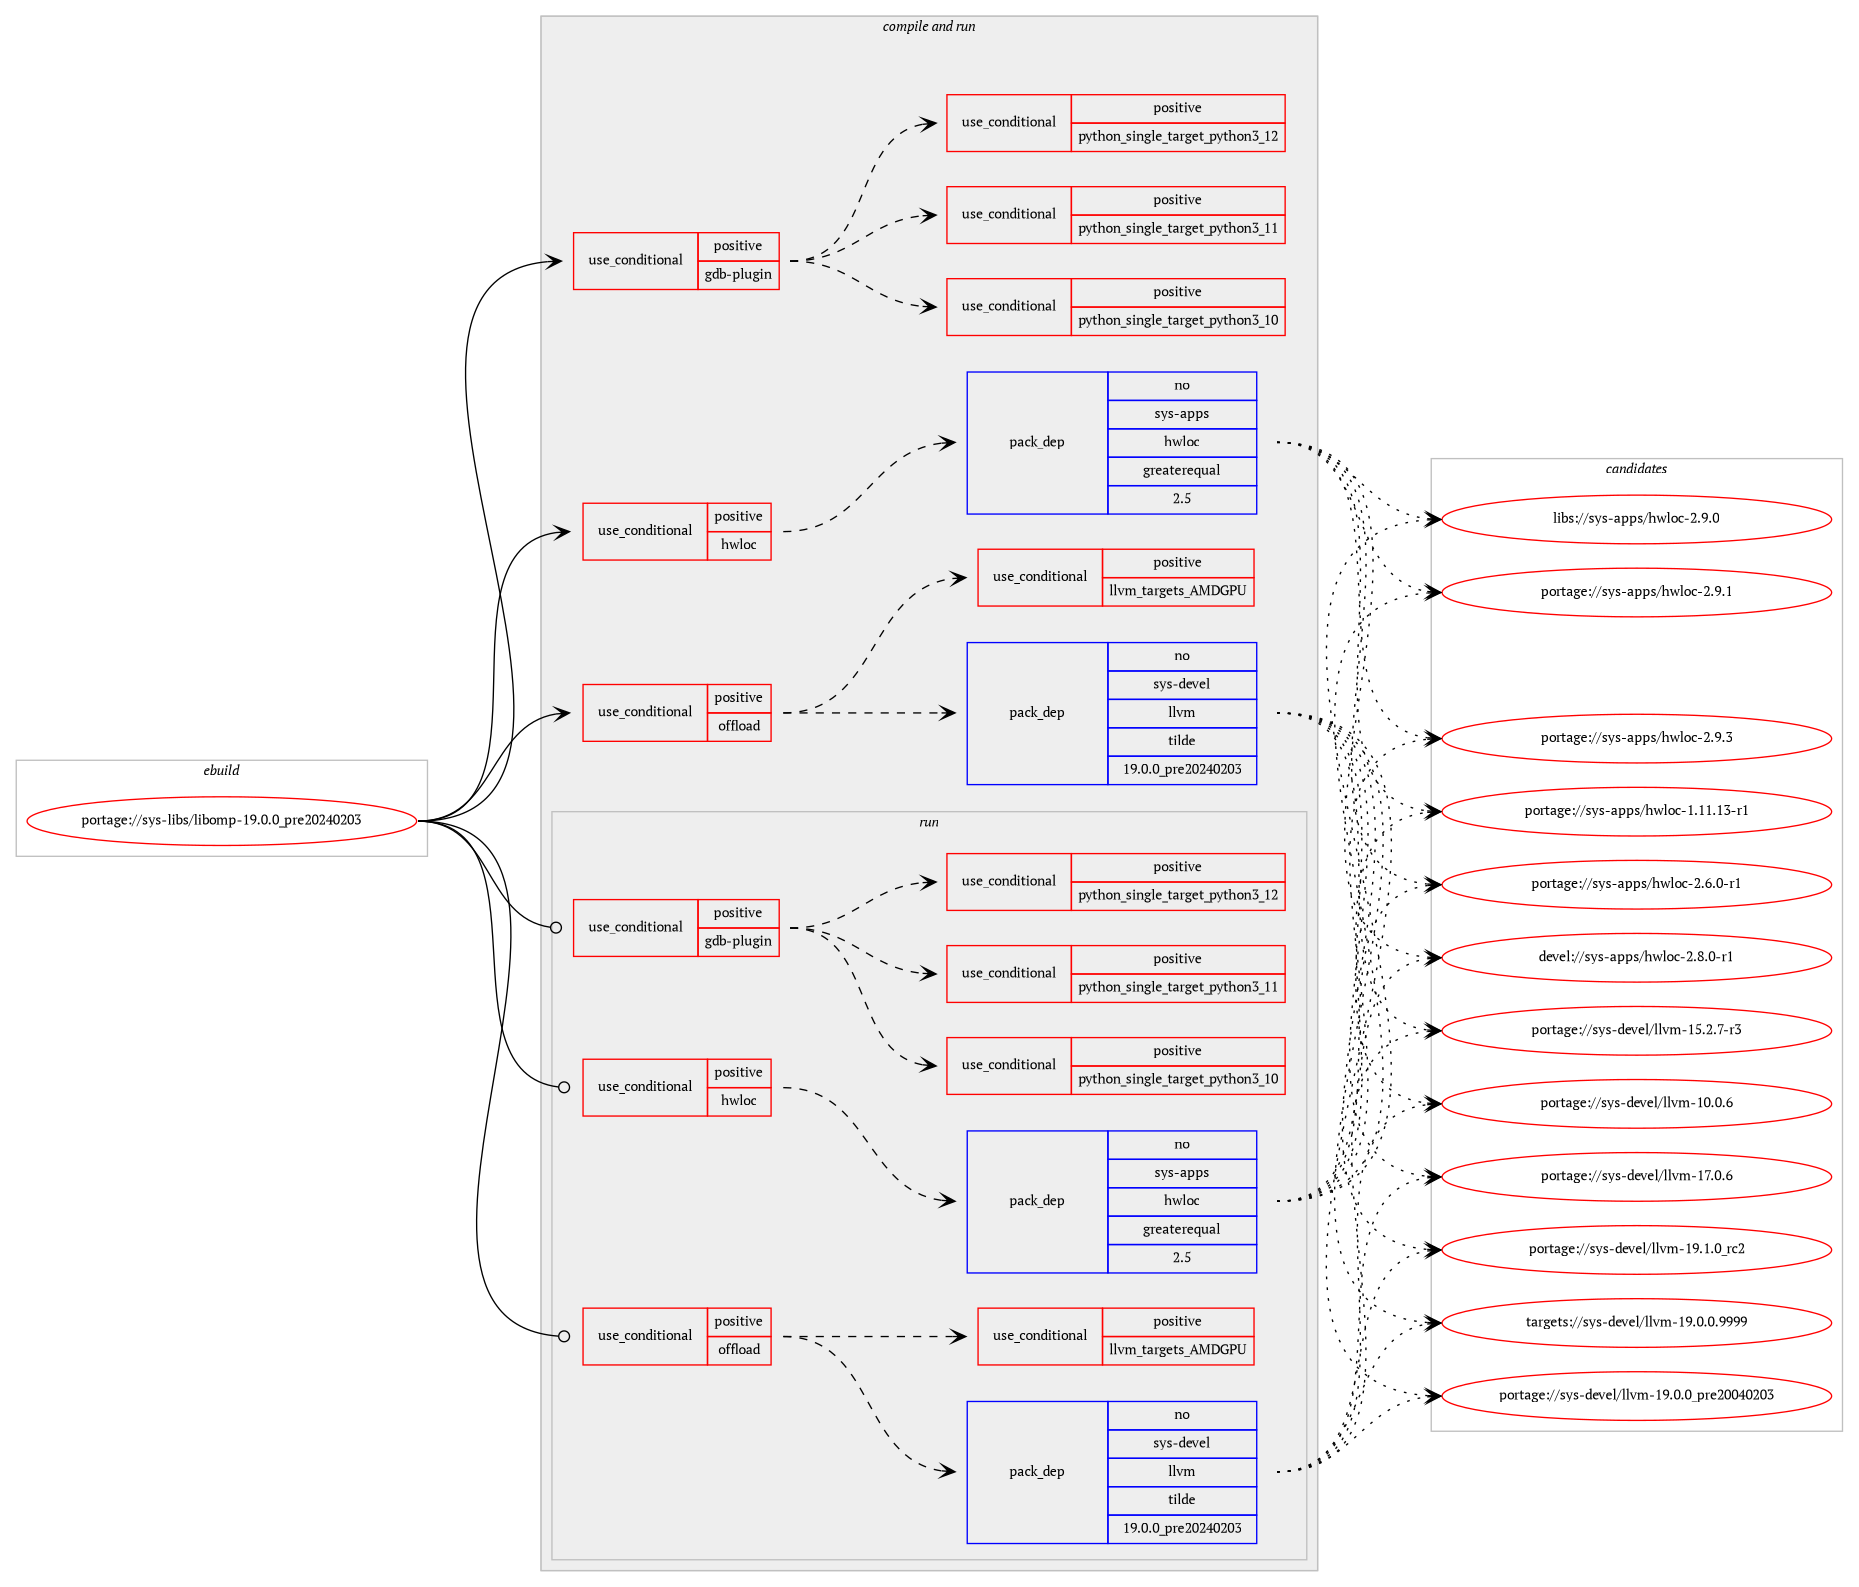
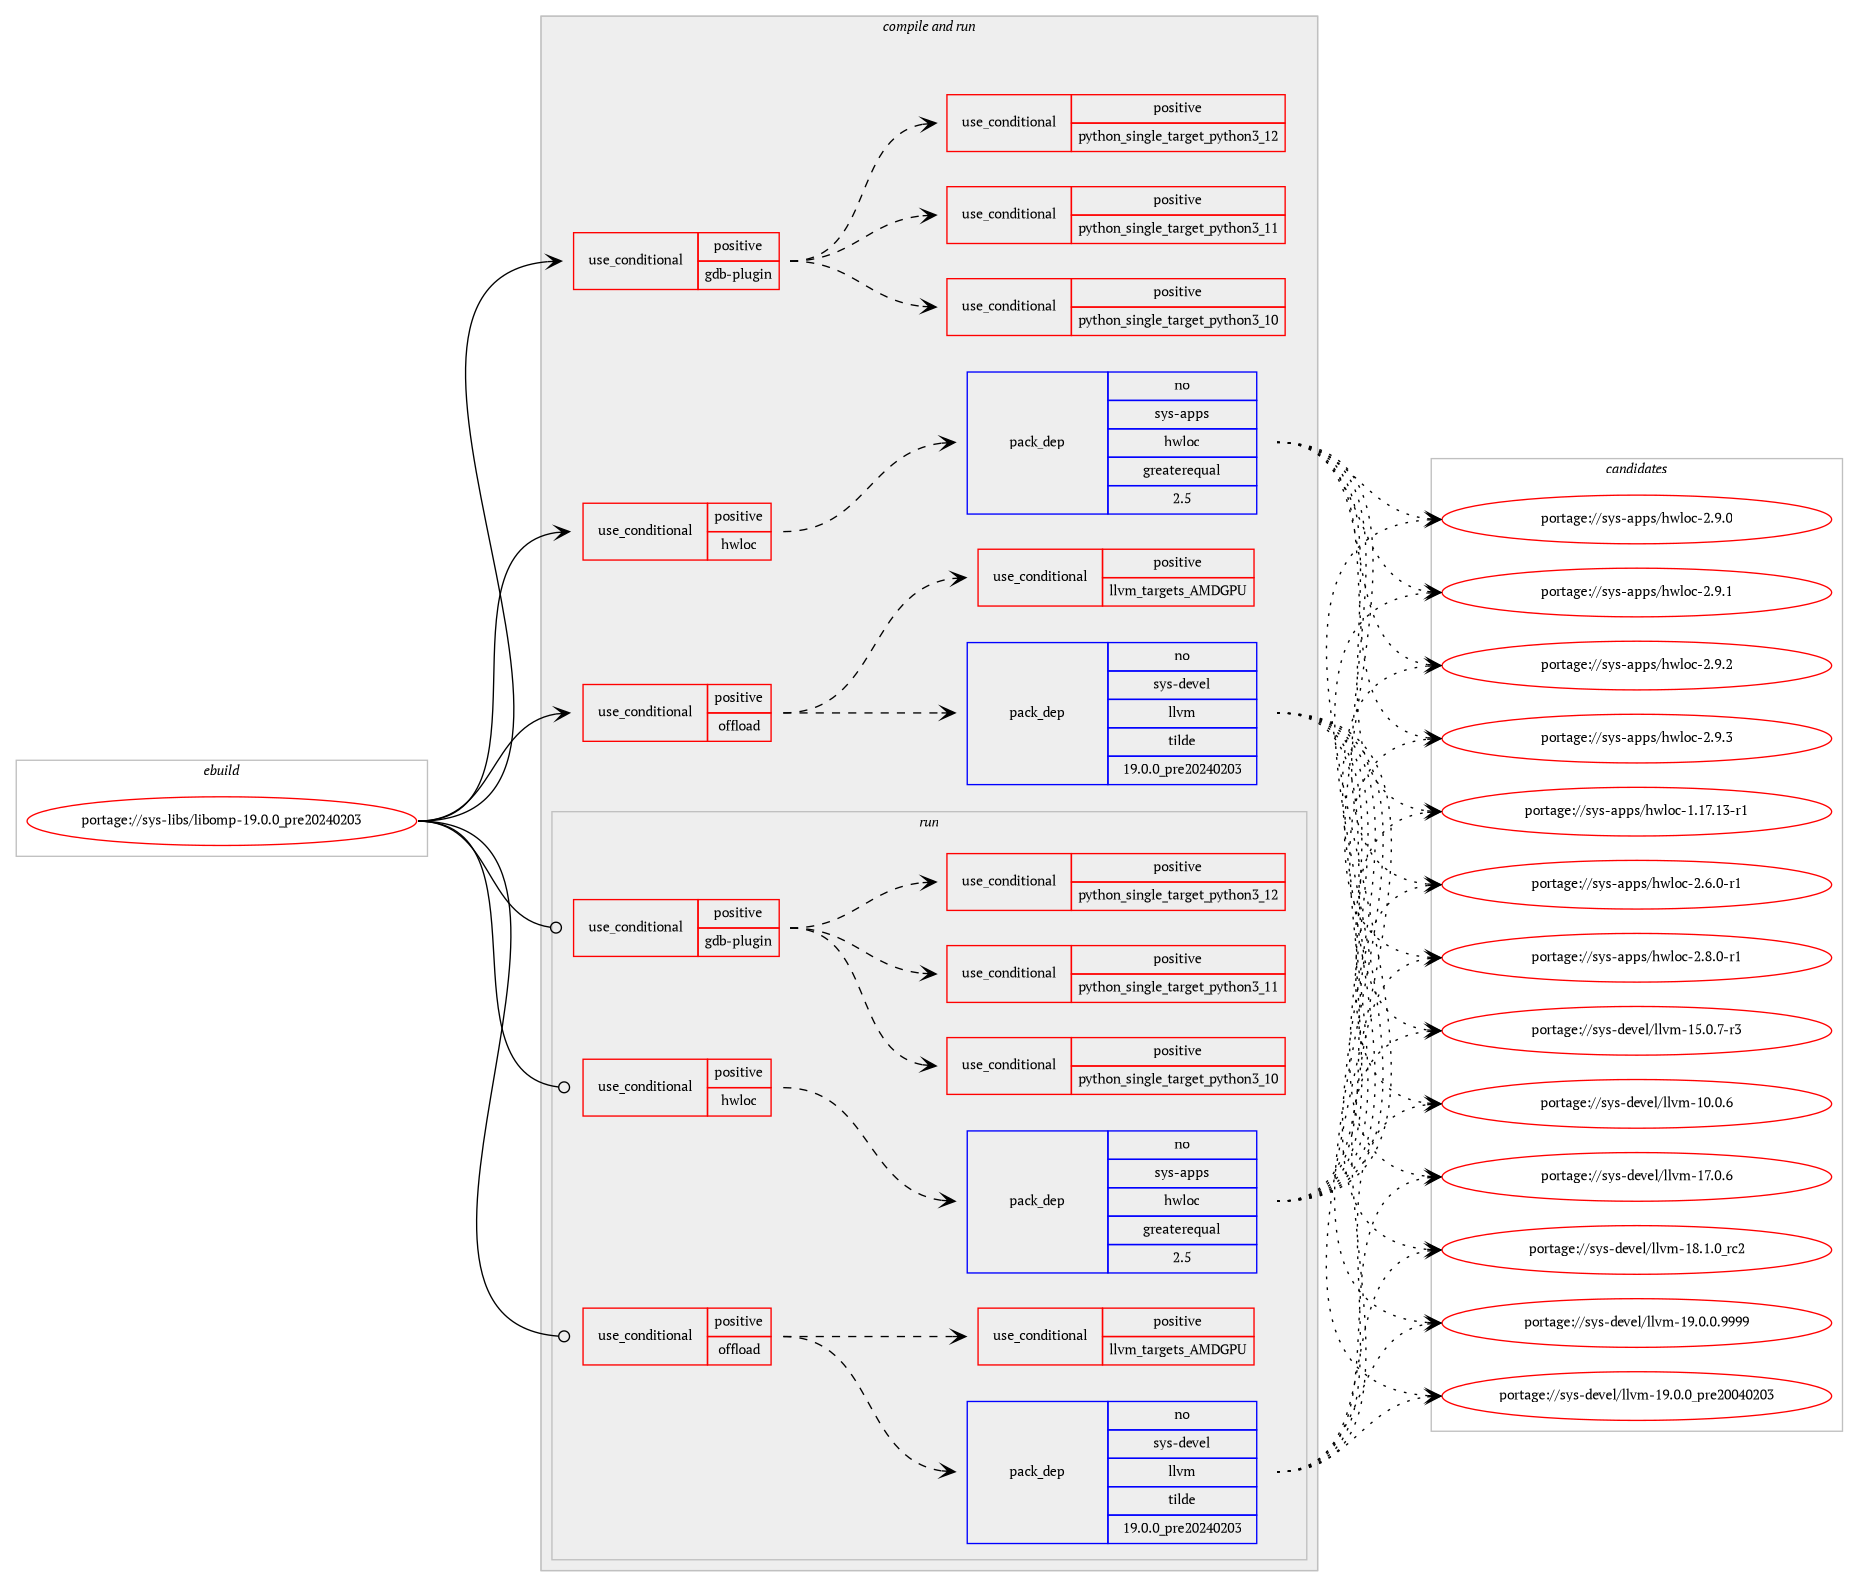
  digraph {
    compound=true
    concentrate=true
    fontname="PT Serif"
    fontsize=10
    newrank=true
    rankdir=LR
    ranksep=1.5
    node [color=red fontname="PT Serif" fontsize=10 shape=none]
    edge [arrowhead=vee fontname="PT Serif" headport=w style=dotted tailport=e weight=100]
    n1 [label="portage://sys-libs/libomp-19.0.0_pre20240203" width=4 shape=""]
    n2 [label=<<TABLE BORDER="0" CELLBORDER="1" CELLSPACING="0" CELLPADDING="4"><TR><TD ROWSPAN="3" CELLPADDING="10">use_conditional</TD></TR><TR><TD>positive</TD></TR><TR><TD>python_single_target_python3_10</TD></TR></TABLE>>]
    n3 [label=<<TABLE BORDER="0" CELLBORDER="1" CELLSPACING="0" CELLPADDING="4"><TR><TD ROWSPAN="3" CELLPADDING="10">use_conditional</TD></TR><TR><TD>positive</TD></TR><TR><TD>python_single_target_python3_11</TD></TR></TABLE>>]
    n4 [label=<<TABLE BORDER="0" CELLBORDER="1" CELLSPACING="0" CELLPADDING="4"><TR><TD ROWSPAN="3" CELLPADDING="10">use_conditional</TD></TR><TR><TD>positive</TD></TR><TR><TD>python_single_target_python3_12</TD></TR></TABLE>>]
    n5 [label=<<TABLE BORDER="0" CELLBORDER="1" CELLSPACING="0" CELLPADDING="4"><TR><TD ROWSPAN="3" CELLPADDING="10">use_conditional</TD></TR><TR><TD>positive</TD></TR><TR><TD>gdb-plugin</TD></TR></TABLE>>]
    n6 [color=blue label=<<TABLE BORDER="0" CELLBORDER="1" CELLSPACING="0" CELLPADDING="4" WIDTH="220"><TR><TD ROWSPAN="6" CELLPADDING="30">pack_dep</TD></TR><TR><TD WIDTH="110">no</TD></TR><TR><TD>sys-apps</TD></TR><TR><TD>hwloc</TD></TR><TR><TD>greaterequal</TD></TR><TR><TD>2.5</TD></TR></TABLE>>]
    n7 [label=<<TABLE BORDER="0" CELLBORDER="1" CELLSPACING="0" CELLPADDING="4"><TR><TD ROWSPAN="3" CELLPADDING="10">use_conditional</TD></TR><TR><TD>positive</TD></TR><TR><TD>hwloc</TD></TR></TABLE>>]
    n8 [color=blue label=<<TABLE BORDER="0" CELLBORDER="1" CELLSPACING="0" CELLPADDING="4" WIDTH="220"><TR><TD ROWSPAN="6" CELLPADDING="30">pack_dep</TD></TR><TR><TD WIDTH="110">no</TD></TR><TR><TD>sys-devel</TD></TR><TR><TD>llvm</TD></TR><TR><TD>tilde</TD></TR><TR><TD>19.0.0_pre20240203</TD></TR></TABLE>>]
    n9 [label=<<TABLE BORDER="0" CELLBORDER="1" CELLSPACING="0" CELLPADDING="4"><TR><TD ROWSPAN="3" CELLPADDING="10">use_conditional</TD></TR><TR><TD>positive</TD></TR><TR><TD>llvm_targets_AMDGPU</TD></TR></TABLE>>]
    n10 [label=<<TABLE BORDER="0" CELLBORDER="1" CELLSPACING="0" CELLPADDING="4"><TR><TD ROWSPAN="3" CELLPADDING="10">use_conditional</TD></TR><TR><TD>positive</TD></TR><TR><TD>offload</TD></TR></TABLE>>]
    n11 [label=<<TABLE BORDER="0" CELLBORDER="1" CELLSPACING="0" CELLPADDING="4"><TR><TD ROWSPAN="3" CELLPADDING="10">use_conditional</TD></TR><TR><TD>positive</TD></TR><TR><TD>python_single_target_python3_10</TD></TR></TABLE>>]
    n12 [label=<<TABLE BORDER="0" CELLBORDER="1" CELLSPACING="0" CELLPADDING="4"><TR><TD ROWSPAN="3" CELLPADDING="10">use_conditional</TD></TR><TR><TD>positive</TD></TR><TR><TD>python_single_target_python3_11</TD></TR></TABLE>>]
    n13 [label=<<TABLE BORDER="0" CELLBORDER="1" CELLSPACING="0" CELLPADDING="4"><TR><TD ROWSPAN="3" CELLPADDING="10">use_conditional</TD></TR><TR><TD>positive</TD></TR><TR><TD>python_single_target_python3_12</TD></TR></TABLE>>]
    n14 [label=<<TABLE BORDER="0" CELLBORDER="1" CELLSPACING="0" CELLPADDING="4"><TR><TD ROWSPAN="3" CELLPADDING="10">use_conditional</TD></TR><TR><TD>positive</TD></TR><TR><TD>gdb-plugin</TD></TR></TABLE>>]
    n15 [color=blue label=<<TABLE BORDER="0" CELLBORDER="1" CELLSPACING="0" CELLPADDING="4" WIDTH="220"><TR><TD ROWSPAN="6" CELLPADDING="30">pack_dep</TD></TR><TR><TD WIDTH="110">no</TD></TR><TR><TD>sys-apps</TD></TR><TR><TD>hwloc</TD></TR><TR><TD>greaterequal</TD></TR><TR><TD>2.5</TD></TR></TABLE>>]
    n16 [label=<<TABLE BORDER="0" CELLBORDER="1" CELLSPACING="0" CELLPADDING="4"><TR><TD ROWSPAN="3" CELLPADDING="10">use_conditional</TD></TR><TR><TD>positive</TD></TR><TR><TD>hwloc</TD></TR></TABLE>>]
    n17 [color=blue label=<<TABLE BORDER="0" CELLBORDER="1" CELLSPACING="0" CELLPADDING="4" WIDTH="220"><TR><TD ROWSPAN="6" CELLPADDING="30">pack_dep</TD></TR><TR><TD WIDTH="110">no</TD></TR><TR><TD>sys-devel</TD></TR><TR><TD>llvm</TD></TR><TR><TD>tilde</TD></TR><TR><TD>19.0.0_pre20240203</TD></TR></TABLE>>]
    n18 [label=<<TABLE BORDER="0" CELLBORDER="1" CELLSPACING="0" CELLPADDING="4"><TR><TD ROWSPAN="3" CELLPADDING="10">use_conditional</TD></TR><TR><TD>positive</TD></TR><TR><TD>llvm_targets_AMDGPU</TD></TR></TABLE>>]
    n19 [label=<<TABLE BORDER="0" CELLBORDER="1" CELLSPACING="0" CELLPADDING="4"><TR><TD ROWSPAN="3" CELLPADDING="10">use_conditional</TD></TR><TR><TD>positive</TD></TR><TR><TD>offload</TD></TR></TABLE>>]
-   n20 [label="portage://sys-apps/hwloc-1.11.13-r1" width=4 shape=""]
+   n20 [label="portage://sys-apps/hwloc-1.17.13-r1" width=4 shape=""]
    n21 [label="portage://sys-apps/hwloc-2.6.0-r1" width=4 shape=""]
-   n22 [label="devel://sys-apps/hwloc-2.8.0-r1" width=4 shape=""]
-   n23 [label="libs://sys-apps/hwloc-2.9.0" width=4 shape=""]
+   n22 [label="portage://sys-apps/hwloc-2.8.0-r1" width=4 shape=""]
+   n23 [label="portage://sys-apps/hwloc-2.9.0" width=4 shape=""]
    n24 [label="portage://sys-apps/hwloc-2.9.1" width=4 shape=""]
+   n25 [label="portage://sys-apps/hwloc-2.9.2" width=4 shape=""]
    n26 [label="portage://sys-apps/hwloc-2.9.3" width=4 shape=""]
-   n27 [label="portage://sys-devel/llvm-15.2.7-r3" width=4 shape=""]
+   n27 [label="portage://sys-devel/llvm-15.0.7-r3" width=4 shape=""]
    n28 [label="portage://sys-devel/llvm-10.0.6" width=4 shape=""]
    n29 [label="portage://sys-devel/llvm-17.0.6" width=4 shape=""]
-   n30 [label="portage://sys-devel/llvm-19.1.0_rc2" width=4 shape=""]
-   n31 [label="targets://sys-devel/llvm-19.0.0.9999" width=4 shape=""]
+   n30 [label="portage://sys-devel/llvm-18.1.0_rc2" width=4 shape=""]
+   n31 [label="portage://sys-devel/llvm-19.0.0.9999" width=4 shape=""]
    n32 [label="portage://sys-devel/llvm-19.0.0_pre20040203" width=4 shape=""]
    subgraph cluster_1 {
      color=gray
      label=<<i>ebuild</i>>
      rank=same
      n1
    }
    subgraph cluster_2 {
      color=gray
      label=<<i>dependencies</i>>
      subgraph cluster_3 {
        color=gray
        fillcolor="#eeeeee"
        label=<<i>compile</i>>
        style=filled
        subgraph sub_4 {
          color=gray
          fillcolor="#eeeeee"
          label=<<i>compile</i>>
          style=filled
          n5
          subgraph sub_5 {
            color=gray
            fillcolor="#eeeeee"
            label=<<i>compile</i>>
            style=filled
            n2
          }
          subgraph sub_6 {
            color=gray
            fillcolor="#eeeeee"
            label=<<i>compile</i>>
            style=filled
            n3
          }
          subgraph sub_7 {
            color=gray
            fillcolor="#eeeeee"
            label=<<i>compile</i>>
            style=filled
            n4
          }
        }
        subgraph sub_8 {
          color=gray
          fillcolor="#eeeeee"
          label=<<i>compile</i>>
          style=filled
          n7
          subgraph sub_9 {
            color=gray
            fillcolor="#eeeeee"
            label=<<i>compile</i>>
            style=filled
            n6
          }
        }
        subgraph sub_10 {
          color=gray
          fillcolor="#eeeeee"
          label=<<i>compile</i>>
          style=filled
          n10
          subgraph sub_11 {
            color=gray
            fillcolor="#eeeeee"
            label=<<i>compile</i>>
            style=filled
            n8
          }
          subgraph sub_12 {
            color=gray
            fillcolor="#eeeeee"
            label=<<i>compile</i>>
            style=filled
            n9
          }
        }
      }
      subgraph cluster_13 {
        color=gray
        fillcolor="#eeeeee"
        label=<<i>compile and run</i>>
        style=filled
      }
      subgraph cluster_14 {
        color=gray
        fillcolor="#eeeeee"
        label=<<i>run</i>>
        style=filled
        subgraph sub_15 {
          color=gray
          fillcolor="#eeeeee"
          label=<<i>run</i>>
          style=filled
          n14
          subgraph sub_16 {
            color=gray
            fillcolor="#eeeeee"
            label=<<i>run</i>>
            style=filled
            n11
          }
          subgraph sub_17 {
            color=gray
            fillcolor="#eeeeee"
            label=<<i>run</i>>
            style=filled
            n12
          }
          subgraph sub_18 {
            color=gray
            fillcolor="#eeeeee"
            label=<<i>run</i>>
            style=filled
            n13
          }
        }
        subgraph sub_19 {
          color=gray
          fillcolor="#eeeeee"
          label=<<i>run</i>>
          style=filled
          n16
          subgraph sub_20 {
            color=gray
            fillcolor="#eeeeee"
            label=<<i>run</i>>
            style=filled
            n15
          }
        }
        subgraph sub_21 {
          color=gray
          fillcolor="#eeeeee"
          label=<<i>run</i>>
          style=filled
          n19
          subgraph sub_22 {
            color=gray
            fillcolor="#eeeeee"
            label=<<i>run</i>>
            style=filled
            n17
          }
          subgraph sub_23 {
            color=gray
            fillcolor="#eeeeee"
            label=<<i>run</i>>
            style=filled
            n18
          }
        }
      }
    }
    subgraph cluster_24 {
      color=gray
      label=<<i>candidates</i>>
      rank=same
      subgraph sub_25 {
        color=black
        label=<<i>candidates</i>>
        nodesep=1
        rank=same
        n20
        n21
        n22
        n23
        n24
+       n25
        n26
      }
      subgraph sub_26 {
        color=black
        label=<<i>candidates</i>>
        nodesep=1
        rank=same
        n27
        n28
        n29
        n30
        n31
        n32
      }
      subgraph sub_27 {
        color=black
        label=<<i>candidates</i>>
        nodesep=1
        rank=same
        n20
        n21
        n22
        n23
        n24
+       n25
        n26
      }
      subgraph sub_28 {
        color=black
        label=<<i>candidates</i>>
        nodesep=1
        rank=same
        n27
        n28
        n29
        n30
        n31
        n32
      }
    }
    n1 -> n5 [style=solid weight=20]
    n1 -> n7 [style=solid weight=20]
    n1 -> n10 [style=solid weight=20]
    n1 -> n14 [arrowhead=odot style=solid weight=20]
    n1 -> n16 [arrowhead=odot style=solid weight=20]
    n1 -> n19 [arrowhead=odot style=solid weight=20]
    n5 -> n2 [style=dashed weight=20]
    n5 -> n3 [style=dashed weight=20]
    n5 -> n4 [style=dashed weight=20]
    n6 -> n20
    n6 -> n21
    n6 -> n22
    n6 -> n23
    n6 -> n24
+   n6 -> n25
    n6 -> n26
    n7 -> n6 [style=dashed weight=20]
    n8 -> n27
    n8 -> n28
    n8 -> n29
    n8 -> n30
    n8 -> n31
    n8 -> n32
    n10 -> n8 [style=dashed weight=20]
    n10 -> n9 [style=dashed weight=20]
    n14 -> n11 [style=dashed weight=20]
    n14 -> n12 [style=dashed weight=20]
    n14 -> n13 [style=dashed weight=20]
    n15 -> n20
    n15 -> n21
    n15 -> n22
    n15 -> n23
    n15 -> n24
+   n15 -> n25
    n15 -> n26
    n16 -> n15 [style=dashed weight=20]
    n17 -> n27
    n17 -> n28
    n17 -> n29
    n17 -> n30
    n17 -> n31
    n17 -> n32
    n19 -> n17 [style=dashed weight=20]
    n19 -> n18 [style=dashed weight=20]
  }
